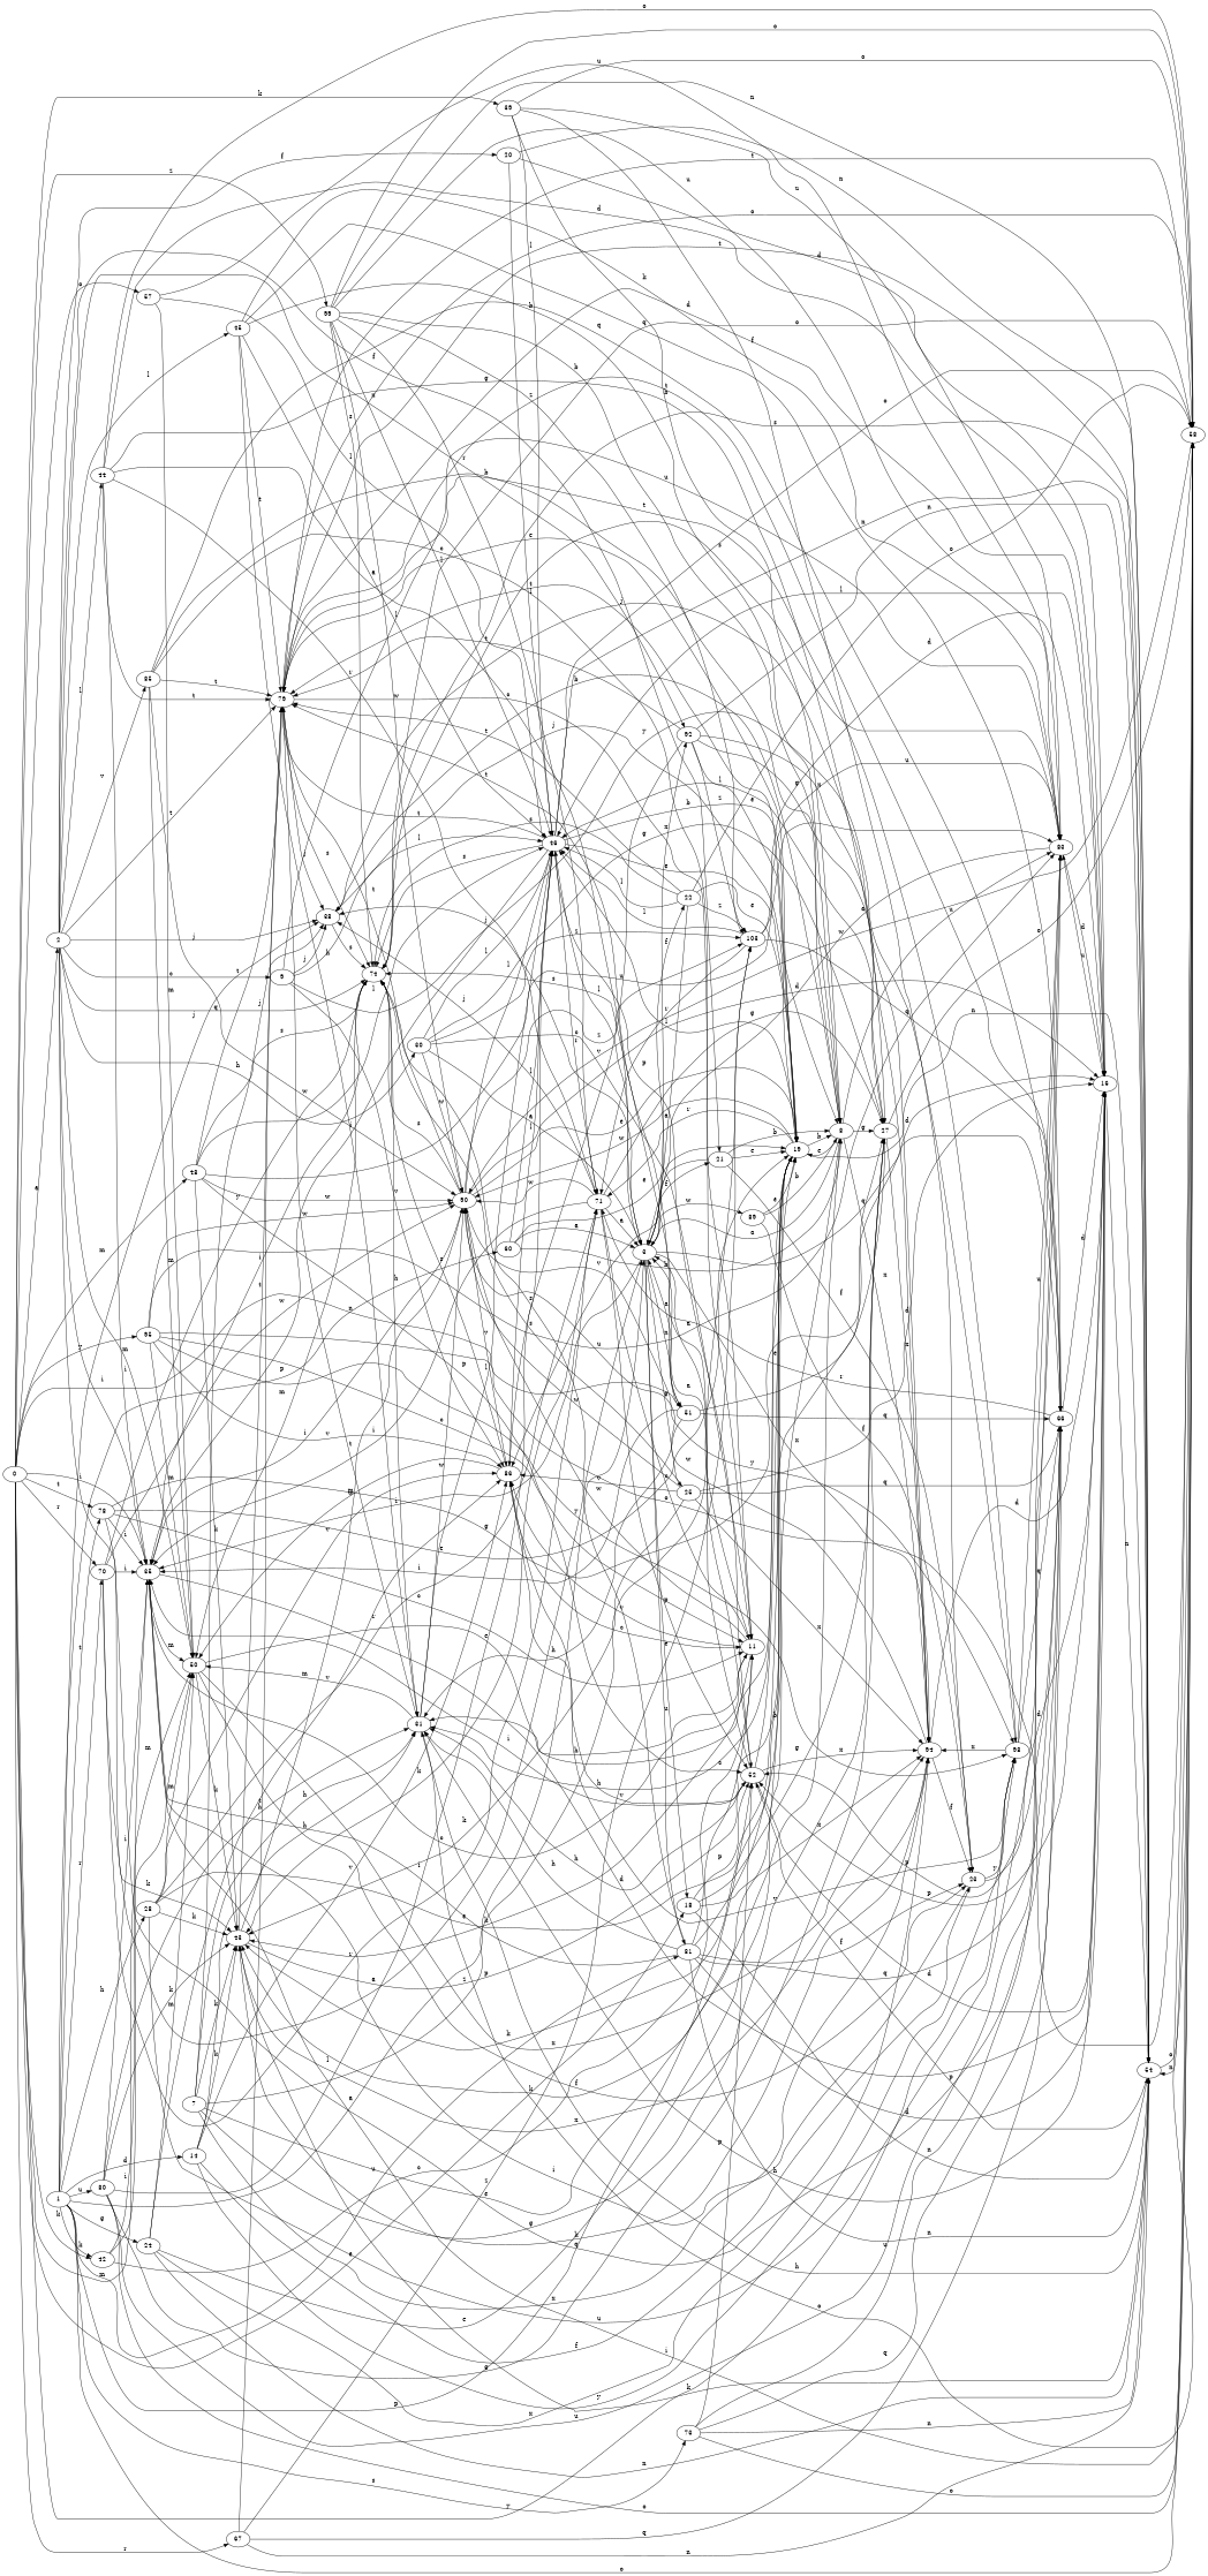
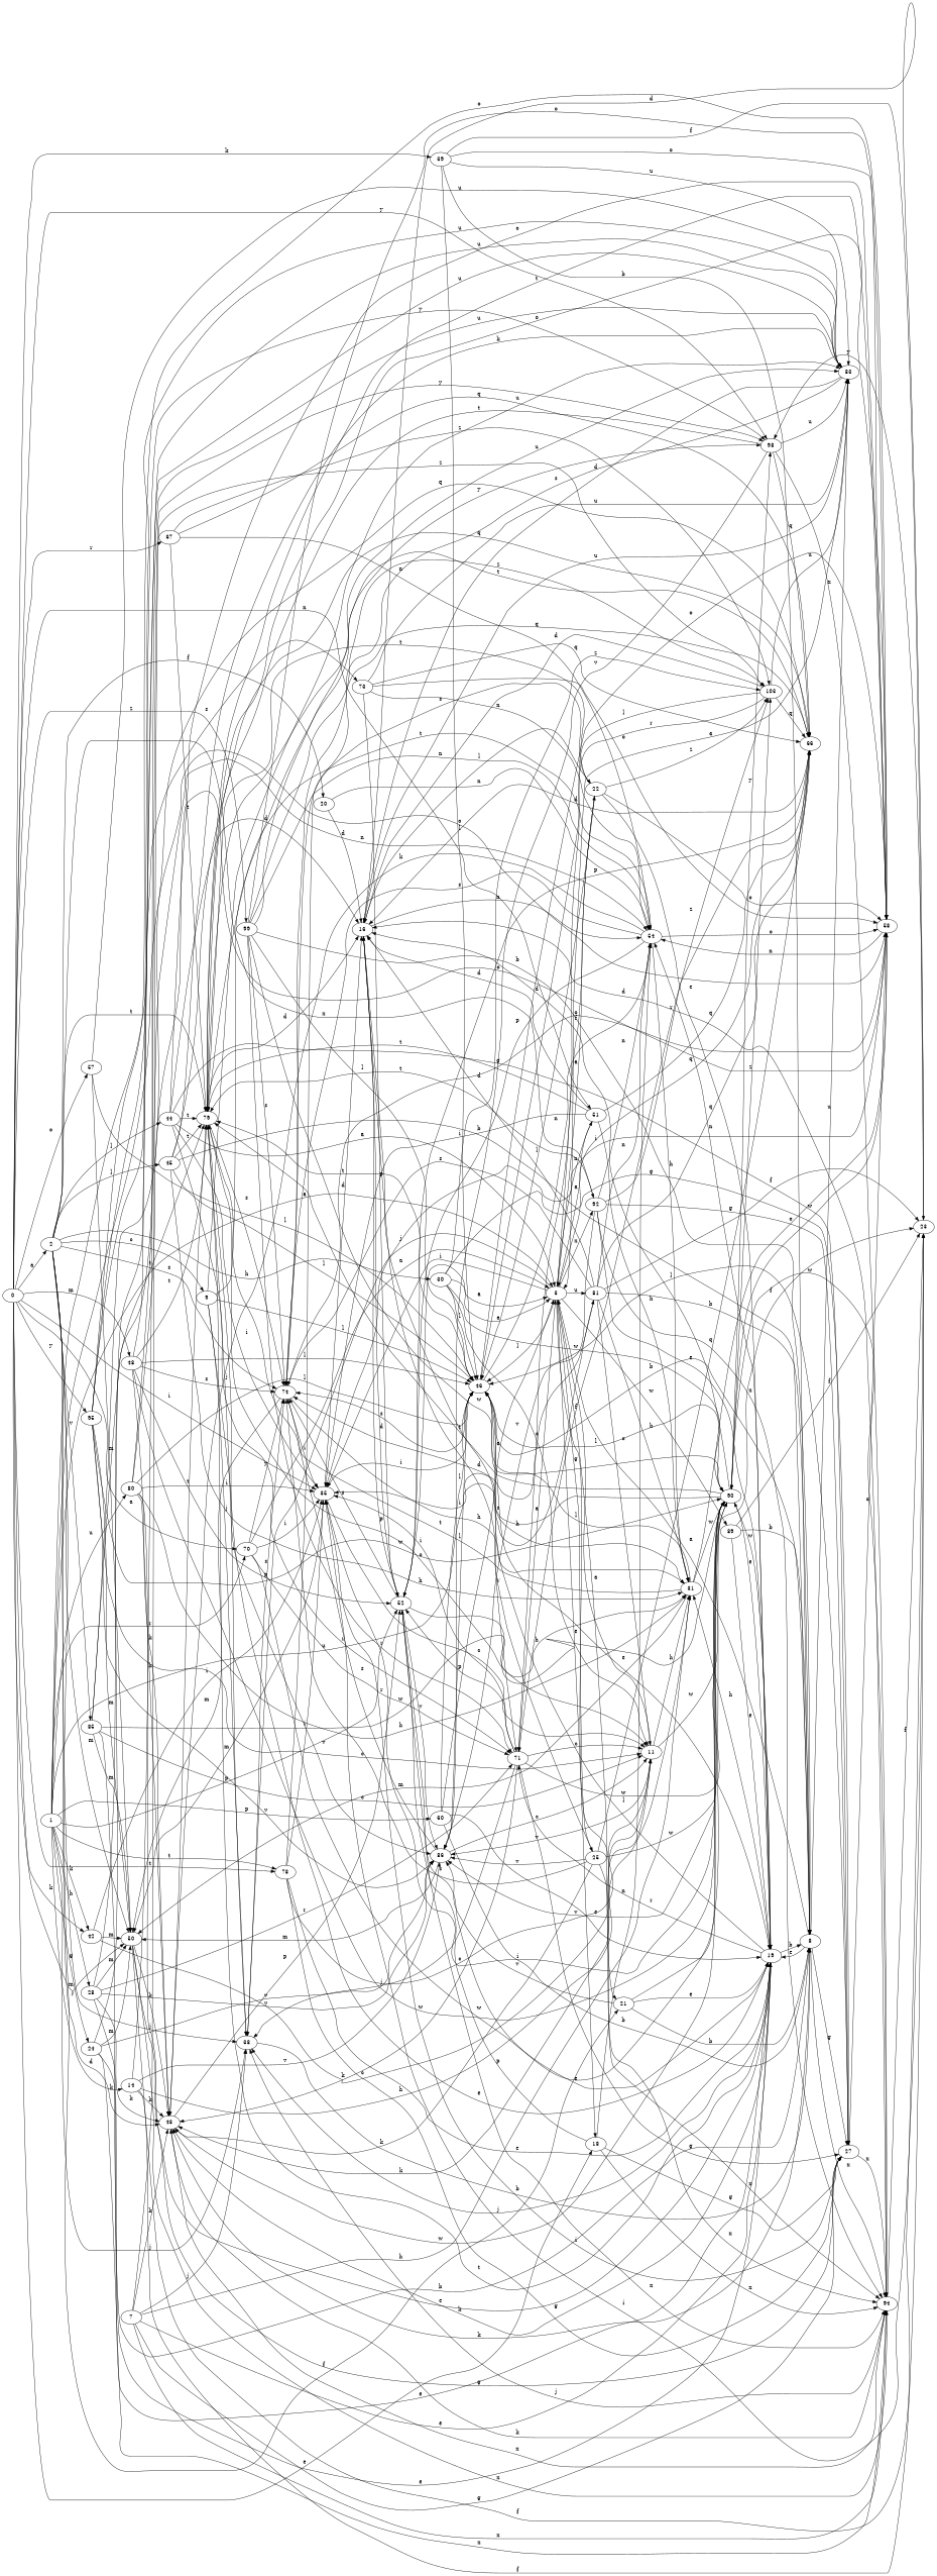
  strict digraph {
    rankdir=LR
    0
    2
    18
    35
    39
    42
    n7 [label=48]
    50
    51
    57
    67
    70
    78
    95
    98
    99
    38
    9
    20
    21
    30
    43
    44
    45
    74
    79
    85
    92
    n29 [label=52]
    94
    27
    54
    11
    16
    58
    46
    8
    83
    23
    90
    19
    66
    3
    31
    71
    103
    86
    1
    14
    24
    28
    60
    73
    80
    81
    22
    25
    89
    7
    0 -> 2 [label=a]
    0 -> 18 [label=e]
    0 -> 35 [label=i]
    0 -> 39 [label=k]
    0 -> 42 [label=k]
    0 -> n7 [label=m]
    0 -> 50 [label=m]
    0 -> 51 [label=n]
    0 -> 57 [label=o]
    0 -> 67 [label=r]
-   0 -> 70 [label=r]
+   0 -> 70 [label=a]
    0 -> 78 [label=t]
    0 -> 95 [label=y]
    0 -> 98 [label=y]
    0 -> 99 [label=z]
-   2 -> 35 [label=i]
    2 -> 50 [label=m]
    2 -> 38 [label=j]
    2 -> 9 [label=c]
    2 -> 20 [label=f]
    2 -> 21 [label=f]
    2 -> 30 [label=h]
    2 -> 43 [label=k]
    2 -> 44 [label=l]
    2 -> 45 [label=l]
-   2 -> 74 [label=q]
+   2 -> 74 [label=s]
    2 -> 79 [label=t]
    2 -> 85 [label=v]
    2 -> 92 [label=x]
    18 -> n29 [label=p]
    18 -> 94 [label=x]
    18 -> 27 [label=g]
    18 -> 54 [label=n]
    35 -> 50 [label=m]
    35 -> 11 [label=c]
    35 -> 16 [label=d]
    39 -> 58 [label=o]
    39 -> 46 [label=l]
    39 -> 8 [label=b]
    39 -> 83 [label=u]
    39 -> 23 [label=f]
    42 -> 35 [label=i]
    42 -> 50 [label=m]
    42 -> 11 [label=c]
    n7 -> 43 [label=k]
    n7 -> 74 [label=s]
    n7 -> 79 [label=t]
    n7 -> n29 [label=p]
    n7 -> 46 [label=l]
    n7 -> 83 [label=u]
    n7 -> 90 [label=w]
    50 -> 43 [label=k]
    50 -> 94 [label=x]
    50 -> 23 [label=f]
    50 -> 19 [label=e]
    51 -> 35 [label=i]
    51 -> 79 [label=t]
    51 -> 16 [label=d]
    51 -> 66 [label=q]
    51 -> 3 [label=a]
    51 -> 31 [label=h]
    57 -> 50 [label=m]
    57 -> 46 [label=l]
    57 -> 83 [label=u]
    67 -> 79 [label=t]
    67 -> 54 [label=n]
    67 -> 66 [label=q]
    67 -> 103 [label=z]
    70 -> 35 [label=i]
    70 -> 74 [label=y]
    70 -> 90 [label=w]
    70 -> 3 [label=a]
    70 -> 71 [label=r]
    78 -> 35 [label=i]
    78 -> 27 [label=g]
    78 -> 11 [label=c]
    78 -> 19 [label=e]
    78 -> 66 [label=q]
    95 -> 50 [label=m]
    95 -> 98 [label=y]
    95 -> 11 [label=c]
    95 -> 58 [label=o]
    95 -> 83 [label=u]
    95 -> 90 [label=w]
    95 -> 86 [label=v]
    98 -> 79 [label=t]
    98 -> 94 [label=x]
    98 -> 83 [label=u]
    98 -> 66 [label=q]
    98 -> 86 [label=v]
    99 -> 74 [label=s]
    99 -> 54 [label=n]
    99 -> 58 [label=o]
    99 -> 46 [label=l]
    99 -> 8 [label=b]
    99 -> 83 [label=u]
    99 -> 90 [label=w]
    99 -> 71 [label=r]
    99 -> 103 [label=z]
    38 -> 74 [label=s]
    38 -> 8 [label=b]
    9 -> 98 [label=y]
    9 -> 38 [label=j]
    9 -> 46 [label=l]
    9 -> 83 [label=u]
    9 -> 86 [label=v]
    20 -> 54 [label=n]
    20 -> 16 [label=d]
-   20 -> 46 [label=l]
    21 -> 8 [label=b]
    21 -> 23 [label=f]
    21 -> 19 [label=e]
    21 -> 86 [label=v]
    30 -> 27 [label=g]
    30 -> 11 [label=c]
    30 -> 46 [label=l]
    30 -> 90 [label=w]
    30 -> 3 [label=a]
    30 -> 103 [label=z]
    43 -> 79 [label=t]
    43 -> n29 [label=p]
    43 -> 94 [label=x]
    43 -> 90 [label=w]
    44 -> 35 [label=i]
    44 -> 79 [label=t]
    44 -> 27 [label=g]
    44 -> 16 [label=d]
    44 -> 58 [label=o]
    44 -> 3 [label=a]
    44 -> 71 [label=r]
    45 -> 79 [label=t]
    45 -> 46 [label=l]
    45 -> 8 [label=b]
    45 -> 83 [label=k]
    45 -> 66 [label=q]
    45 -> 31 [label=h]
    74 -> 35 [label=i]
    74 -> 50 [label=m]
    74 -> 58 [label=o]
    74 -> 31 [label=h]
    79 -> 38 [label=j]
    79 -> 74 [label=s]
    79 -> 11 [label=c]
    79 -> 16 [label=d]
    79 -> 58 [label=o]
    79 -> 19 [label=e]
    85 -> 50 [label=m]
    85 -> 79 [label=t]
    85 -> 11 [label=c]
    85 -> 8 [label=b]
    85 -> 90 [label=w]
    85 -> 66 [label=q]
    92 -> 79 [label=t]
    92 -> 94 [label=x]
    92 -> 27 [label=g]
    92 -> 54 [label=n]
    92 -> 19 [label=e]
    92 -> 103 [label=z]
    92 -> 86 [label=v]
    n29 -> 74 [label=s]
    n29 -> 94 [label=x]
    n29 -> 16 [label=d]
    n29 -> 19 [label=e]
    n29 -> 3 [label=a]
    n29 -> 31 [label=h]
    n29 -> 86 [label=v]
    94 -> 38 [label=j]
    94 -> 43 [label=k]
    94 -> 16 [label=d]
    94 -> 23 [label=f]
    94 -> 90 [label=w]
    27 -> 35 [label=i]
    27 -> 94 [label=x]
    27 -> 58 [label=o]
    27 -> 46 [label=l]
    54 -> 43 [label=k]
    54 -> 74 [label=s]
    54 -> 79 [label=t]
    54 -> n29 [label=p]
    54 -> 58 [label=o]
    54 -> 31 [label=h]
    11 -> 43 [label=k]
    11 -> 90 [label=w]
    11 -> 3 [label=a]
    11 -> 31 [label=h]
    11 -> 86 [label=v]
    16 -> n29 [label=p]
    16 -> 54 [label=n]
-   16 -> 46 [label=l]
+   16 -> 22 [label=l]
    16 -> 83 [label=u]
    16 -> 31 [label=h]
    58 -> 35 [label=i]
    58 -> 79 [label=t]
    58 -> 54 [label=n]
    58 -> 90 [label=w]
    46 -> 35 [label=i]
    46 -> 74 [label=s]
    46 -> 79 [label=t]
-   46 -> n29 [label=p]
    46 -> 54 [label=n]
    46 -> 58 [label=o]
    46 -> 8 [label=b]
    46 -> 19 [label=e]
    46 -> 71 [label=r]
    8 -> 43 [label=k]
    8 -> 94 [label=x]
    8 -> 27 [label=g]
    8 -> 83 [label=u]
    8 -> 19 [label=e]
    8 -> 3 [label=a]
    83 -> 74 [label=s]
    83 -> 16 [label=d]
    83 -> 3 [label=a]
    23 -> 35 [label=i]
    23 -> 98 [label=y]
    23 -> 16 [label=d]
    90 -> 35 [label=i]
    90 -> 98 [label=y]
    90 -> 74 [label=s]
    90 -> 79 [label=t]
    90 -> 16 [label=d]
    90 -> 46 [label=l]
    90 -> 19 [label=e]
    90 -> 103 [label=z]
    90 -> 86 [label=v]
    19 -> 38 [label=j]
    19 -> 43 [label=k]
    19 -> 79 [label=t]
    19 -> 54 [label=n]
    19 -> 46 [label=l]
    19 -> 8 [label=b]
    19 -> 90 [label=w]
    19 -> 31 [label=h]
    19 -> 71 [label=r]
    66 -> 79 [label=t]
    66 -> n29 [label=p]
    66 -> 16 [label=d]
    66 -> 71 [label=r]
    3 -> 18 [label=e]
    3 -> 35 [label=i]
    3 -> 51 [label=n]
    3 -> 38 [label=j]
    3 -> 21 [label=f]
    3 -> 92 [label=x]
    3 -> 94 [label=x]
    3 -> 46 [label=l]
    3 -> 66 [label=q]
    3 -> 81 [label=u]
    3 -> 22 [label=f]
    3 -> 25 [label=g]
    3 -> 89 [label=w]
    31 -> 50 [label=m]
    31 -> 79 [label=t]
    31 -> 58 [label=o]
    31 -> 46 [label=l]
    31 -> 90 [label=w]
    71 -> 35 [label=i]
    71 -> 38 [label=j]
    71 -> 43 [label=k]
    71 -> n29 [label=p]
    71 -> 27 [label=g]
    71 -> 11 [label=c]
    71 -> 90 [label=w]
    71 -> 3 [label=a]
    103 -> 16 [label=d]
    103 -> 46 [label=l]
    103 -> 83 [label=u]
    103 -> 66 [label=q]
    103 -> 71 [label=r]
    86 -> 50 [label=m]
    86 -> 74 [label=s]
    86 -> 11 [label=c]
    86 -> 46 [label=l]
    1 -> 42 [label=k]
    1 -> 70 [label=r]
    1 -> 78 [label=t]
    1 -> 38 [label=j]
    1 -> n29 [label=p]
    1 -> 58 [label=o]
    1 -> 3 [label=a]
    1 -> 14 [label=d]
    1 -> 24 [label=g]
    1 -> 28 [label=h]
    1 -> 60 [label=p]
    1 -> 73 [label=s]
    1 -> 80 [label=u]
    1 -> 81 [label=u]
    14 -> 98 [label=y]
    14 -> 43 [label=k]
    14 -> 23 [label=f]
    14 -> 31 [label=h]
    14 -> 86 [label=v]
    24 -> 50 [label=m]
    24 -> 94 [label=x]
    24 -> 54 [label=n]
    24 -> 19 [label=e]
    24 -> 86 [label=v]
    28 -> 50 [label=m]
    28 -> 43 [label=k]
    28 -> 83 [label=u]
    28 -> 19 [label=e]
    28 -> 71 [label=r]
    28 -> 86 [label=v]
    60 -> 46 [label=l]
    60 -> 8 [label=b]
    60 -> 19 [label=e]
    60 -> 3 [label=a]
    73 -> n29 [label=p]
    73 -> 54 [label=n]
    73 -> 58 [label=o]
    73 -> 83 [label=u]
    73 -> 66 [label=q]
    80 -> 35 [label=i]
    80 -> 43 [label=k]
    80 -> 27 [label=g]
    80 -> 58 [label=o]
    80 -> 46 [label=l]
    80 -> 83 [label=u]
    80 -> 31 [label=h]
    81 -> 35 [label=i]
    81 -> 74 [label=s]
    81 -> 54 [label=n]
    81 -> 11 [label=c]
    81 -> 16 [label=d]
    81 -> 8 [label=b]
    81 -> 23 [label=f]
    81 -> 66 [label=q]
    81 -> 31 [label=h]
    22 -> 74 [label=s]
    22 -> 79 [label=t]
    22 -> 58 [label=o]
    22 -> 46 [label=l]
    22 -> 19 [label=e]
    22 -> 3 [label=a]
    22 -> 103 [label=z]
    25 -> 43 [label=k]
    25 -> 74 [label=s]
    25 -> 94 [label=x]
    25 -> 16 [label=d]
    25 -> 90 [label=w]
    25 -> 66 [label=q]
    25 -> 86 [label=v]
    89 -> 8 [label=b]
    89 -> 23 [label=f]
    89 -> 19 [label=e]
    7 -> 38 [label=j]
    7 -> 43 [label=k]
    7 -> 94 [label=x]
    7 -> 27 [label=g]
    7 -> 19 [label=e]
    7 -> 31 [label=h]
    7 -> 103 [label=z]
  }
